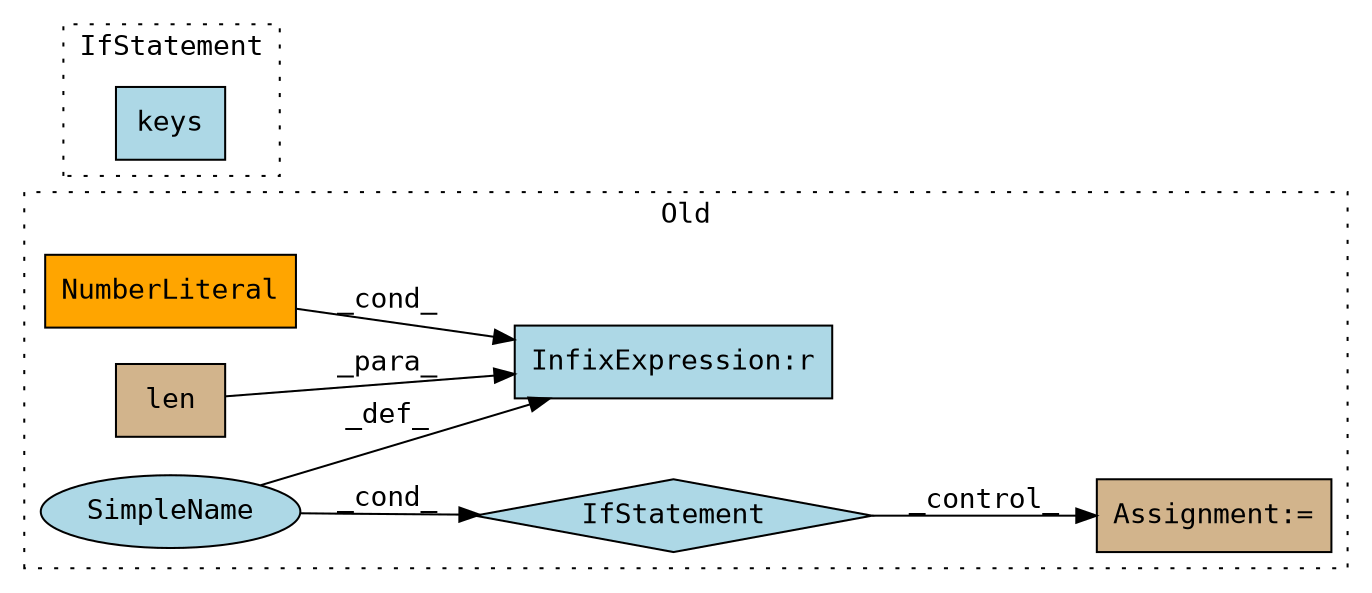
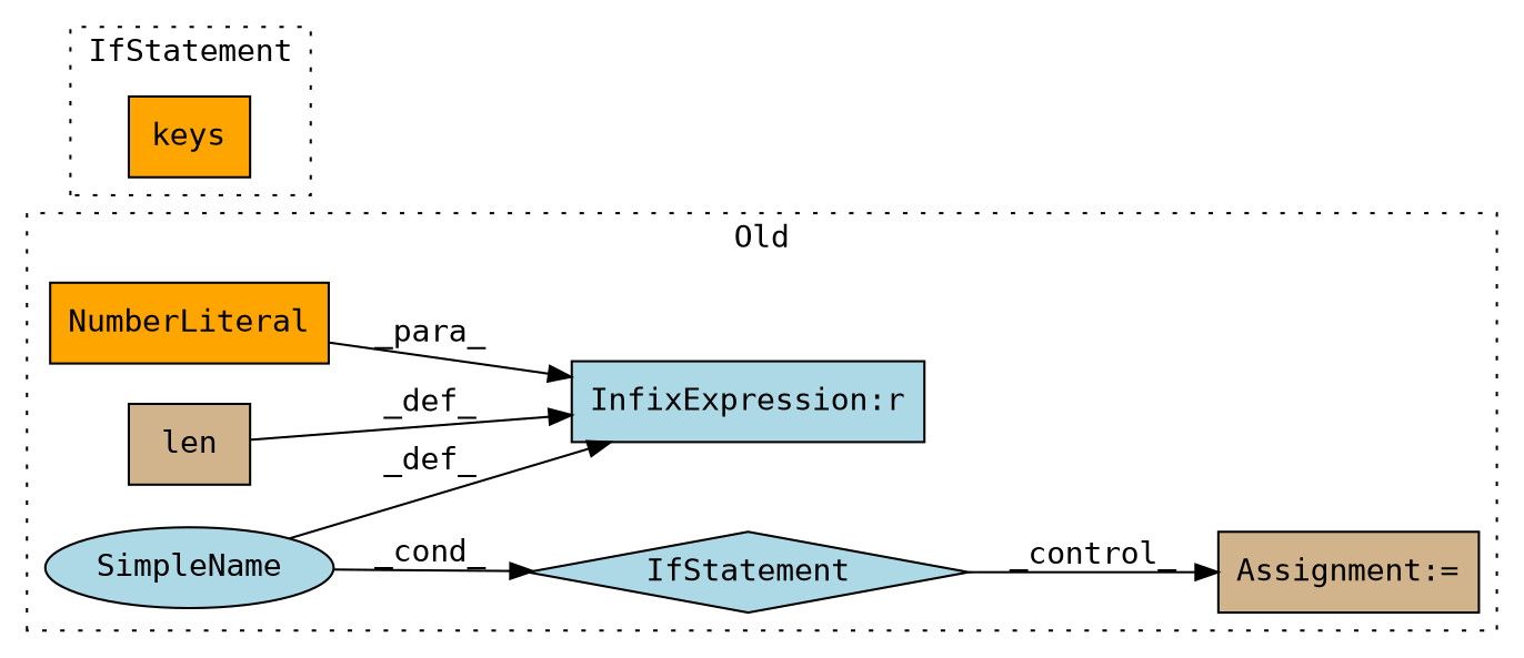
  digraph {
    fontname="DejaVu Sans Mono"
    rankdir=LR
    node [a=32 fillcolor=lightblue fontname="DejaVu Sans Mono" l=1 shape=box style=filled]
    edge [fontname="DejaVu Sans Mono"]
    n1 [fillcolor=tan l="4,1" label=len s="1823,1835"]
    n2 [a=25 l="4,2" label=IfStatement s="1819,1841" shape=diamond]
    n3 [a=7 fillcolor=tan label="Assignment:=" s=1960]
    n4 [a=42 label=SimpleName shape=ellipse l=""]
    n5 [a=27 l=4 label="InfixExpression:r" s=1836]
    n6 [a=34 fillcolor=orange label=NumberLiteral s=1840]
-   n7 [l=6 label=keys s=1775]
+   n7 [fillcolor=orange l=6 label=keys s=1775]
    subgraph cluster_1 {
      label=Old
      style=dotted
      n1
      n2
      n3
      n4
      n5
      n6
    }
    subgraph cluster_2 {
      label=IfStatement
      style=dotted
      n7
    }
-   n1 -> n5 [label=_para_]
+   n1 -> n5 [label=_def_]
    n2 -> n3 [label=_control_]
    n4 -> n2 [label=_cond_]
    n4 -> n5 [label=_def_]
-   n6 -> n5 [label=_cond_]
+   n6 -> n5 [label=_para_]
  }
